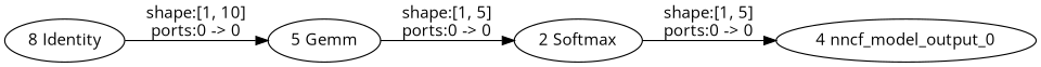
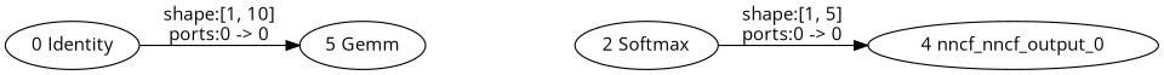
  strict digraph {
    fontname="Open Sans"
    rankdir=LR
    node [fontname="Open Sans"]
    edge [fontname="Open Sans" style=solid]
-   "0 Identity" [type=Identity label="8 Identity"]
+   "0 Identity" [type=Identity]
    n2 [label="5 Gemm" type=Gemm]
    "2 Softmax" [type=Softmax]
-   "4 nncf_model_output_0" [type=nncf_model_output]
+   "4 nncf_model_output_0" [type=nncf_model_output label="4 nncf_nncf_output_0"]
    "0 Identity" -> n2 [label="shape:[1, 10]\nports:0 -> 0"]
-   n2 -> "2 Softmax" [label="shape:[1, 5]\nports:0 -> 0"]
    "2 Softmax" -> "4 nncf_model_output_0" [label="shape:[1, 5]\nports:0 -> 0"]
  }
